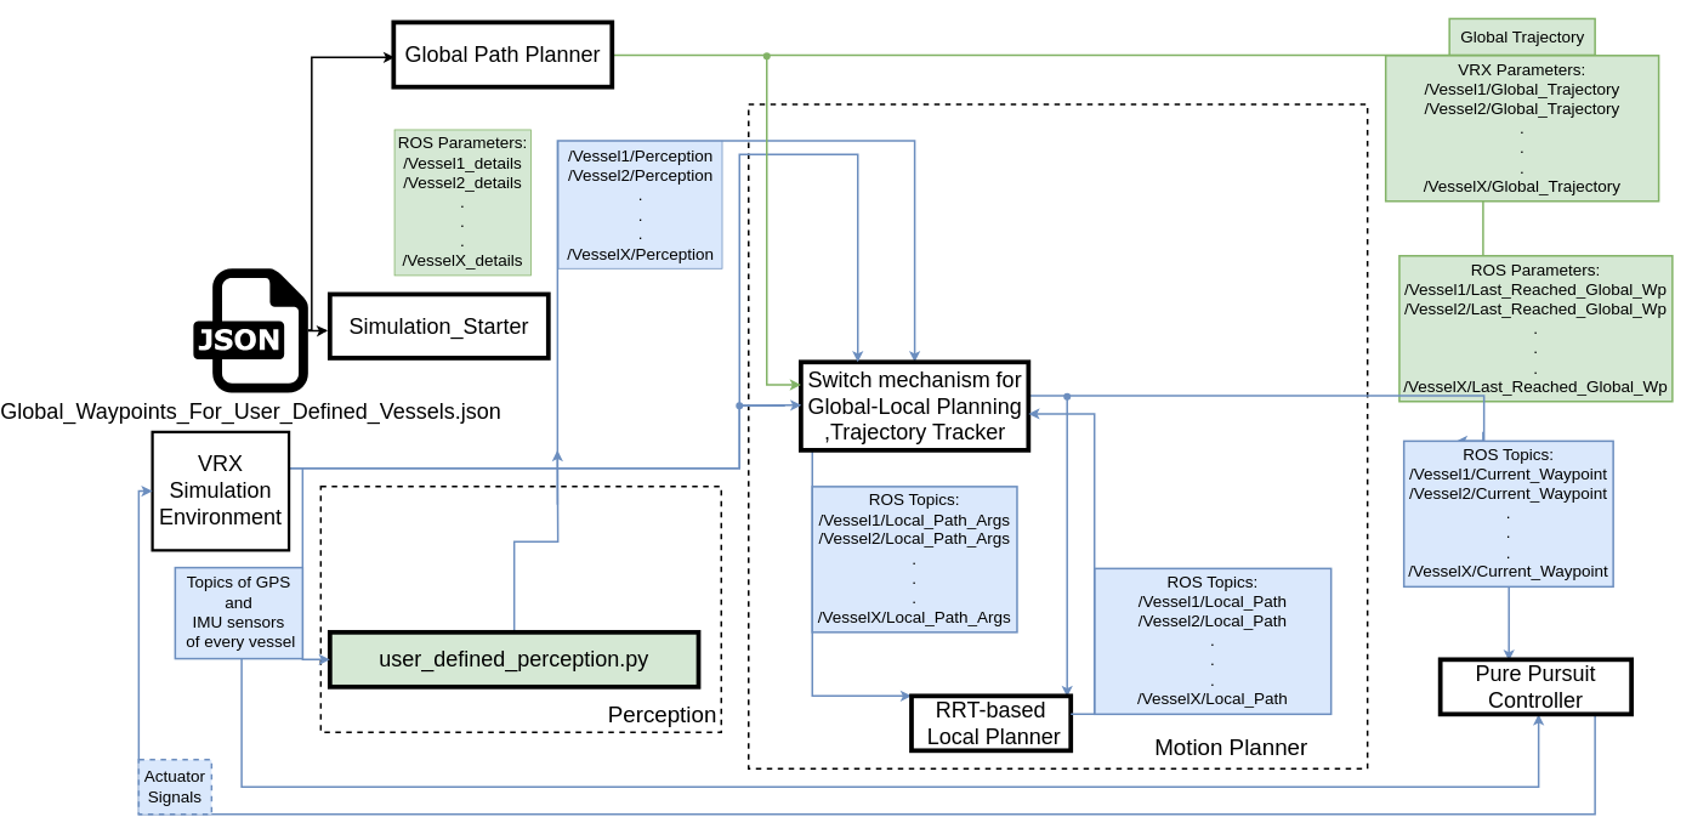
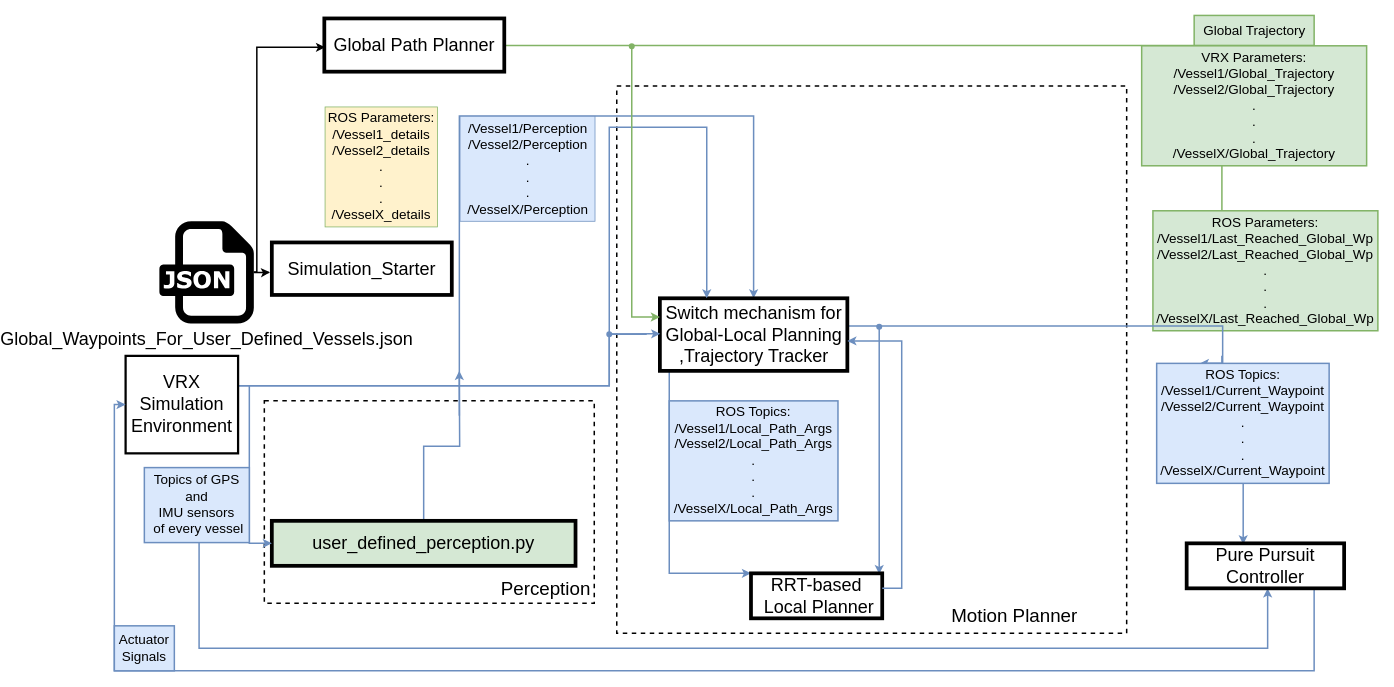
  <mxCell id="0" />
  <mxCell id="1" parent="0" />
  <mxCell id="2" style="edgeStyle=elbowEdgeStyle;rounded=0;orthogonalLoop=1;jettySize=auto;elbow=vertical;html=1;entryX=0.5;entryY=0;entryDx=0;entryDy=0;fontSize=15;startArrow=none;startFill=0;endArrow=block;endFill=1;exitX=1;exitY=0.25;exitDx=0;exitDy=0;fillColor=#d5e8d4;strokeColor=#82b366;strokeWidth=2;" parent="1" edge="1"><mxGeometry relative="1" as="geometry"><Array as="points"><mxPoint x="701" y="60" /><mxPoint x="621" y="80" /><mxPoint x="891" y="100" /><mxPoint x="531" y="250" /><mxPoint x="951" y="70" /></Array><mxPoint x="491" y="31" as="sourcePoint" /><mxPoint x="1497" y="414" as="targetPoint" /></mxGeometry></mxCell>
  <mxCell id="3" value="&lt;font style=&quot;font-size: 18px;&quot;&gt;ROS Parameters:&lt;br&gt;/Vessel1/Last_Reached_Global_Wp&lt;br style=&quot;border-color: var(--border-color);&quot;&gt;&lt;span style=&quot;&quot;&gt;/Vessel2/Last_Reached_Global_Wp&lt;/span&gt;&lt;br style=&quot;border-color: var(--border-color);&quot;&gt;&lt;span style=&quot;&quot;&gt;.&lt;/span&gt;&lt;br style=&quot;border-color: var(--border-color);&quot;&gt;&lt;span style=&quot;&quot;&gt;.&lt;/span&gt;&lt;br style=&quot;border-color: var(--border-color);&quot;&gt;&lt;span style=&quot;&quot;&gt;.&lt;/span&gt;&lt;br style=&quot;border-color: var(--border-color);&quot;&gt;&lt;span style=&quot;&quot;&gt;/VesselX/Last_Reached_Global_Wp&lt;/span&gt;&lt;br&gt;&lt;/font&gt;" style="rounded=0;whiteSpace=wrap;html=1;shadow=0;fillColor=#d5e8d4;strokeColor=#82b366;strokeWidth=2;" parent="1" vertex="1"><mxGeometry x="1405" y="280.5" width="300" height="160" as="geometry" /></mxCell>
  <mxCell id="4" value="" style="rounded=0;whiteSpace=wrap;html=1;dashed=1;strokeWidth=2;" parent="1" vertex="1"><mxGeometry x="690" y="114" width="680" height="730" as="geometry" /></mxCell>
  <mxCell id="5" value="" style="rounded=0;whiteSpace=wrap;html=1;dashed=1;strokeWidth=2;" parent="1" vertex="1"><mxGeometry x="220" y="534" width="440" height="270" as="geometry" /></mxCell>
  <mxCell id="6" value="&lt;font style=&quot;font-size: 24px;&quot;&gt;Global Path Planner&lt;br&gt;&lt;/font&gt;" style="rounded=0;whiteSpace=wrap;html=1;fontSize=15;strokeWidth=5;" parent="1" vertex="1"><mxGeometry x="300" y="24" width="240" height="71" as="geometry" /></mxCell>
  <mxCell id="7" style="edgeStyle=orthogonalEdgeStyle;rounded=0;orthogonalLoop=1;jettySize=auto;html=1;exitX=0.5;exitY=0;exitDx=0;exitDy=0;fontSize=15;strokeWidth=2;fillColor=#dae8fc;strokeColor=#6c8ebf;" parent="1" source="8" edge="1"><mxGeometry relative="1" as="geometry"><mxPoint x="480" y="494" as="targetPoint" /></mxGeometry></mxCell>
  <mxCell id="8" value="&lt;font style=&quot;font-size: 24px;&quot;&gt;user_defined_perception.py&lt;/font&gt;" style="rounded=0;whiteSpace=wrap;html=1;fontSize=15;strokeWidth=5;fillColor=#d5e8d4;" parent="1" vertex="1"><mxGeometry x="230" y="694" width="405" height="60" as="geometry" /></mxCell>
  <mxCell id="9" style="edgeStyle=orthogonalEdgeStyle;rounded=0;orthogonalLoop=1;jettySize=auto;html=1;entryX=0.359;entryY=0.024;entryDx=0;entryDy=0;strokeWidth=2;fillColor=#dae8fc;strokeColor=#6c8ebf;entryPerimeter=0;" parent="1" target="38" edge="1"><mxGeometry relative="1" as="geometry"><Array as="points"><mxPoint x="1610" y="544" /><mxPoint x="1610" y="544" /></Array><mxPoint x="1497" as="sourcePoint" y="474" /></mxGeometry></mxCell>
  <mxCell id="10" style="edgeStyle=orthogonalEdgeStyle;rounded=0;orthogonalLoop=1;jettySize=auto;html=1;entryX=0.5;entryY=0;entryDx=0;entryDy=0;strokeWidth=2;fillColor=#dae8fc;strokeColor=#6c8ebf;" parent="1" target="15" edge="1"><mxGeometry relative="1" as="geometry"><Array as="points"><mxPoint x="480" y="154" /><mxPoint x="873" y="154" /></Array><mxPoint x="480.059" y="554" as="sourcePoint" /><mxPoint x="785" y="154" as="targetPoint" /></mxGeometry></mxCell>
  <mxCell id="11" value="&lt;font style=&quot;font-size: 18px;&quot;&gt;/Vessel1/Perception&lt;br&gt;/Vessel2/Perception&lt;br&gt;.&lt;br&gt;.&lt;br&gt;.&lt;br&gt;/VesselX/Perception&lt;/font&gt;" style="text;html=1;align=center;verticalAlign=middle;resizable=0;points=[];autosize=1;strokeColor=#6c8ebf;fillColor=#dae8fc;fontSize=15;" parent="1" vertex="1"><mxGeometry x="481" y="154.5" width="180" height="140" as="geometry" /></mxCell>
  <mxCell id="12" style="edgeStyle=orthogonalEdgeStyle;rounded=0;orthogonalLoop=1;jettySize=auto;html=1;strokeWidth=2;fontSize=14;endArrow=classic;endFill=1;fillColor=#dae8fc;strokeColor=#6c8ebf;exitX=0;exitY=1;exitDx=0;exitDy=0;startArrow=oval;startFill=1;" parent="1" edge="1"><mxGeometry relative="1" as="geometry"><Array as="points"><mxPoint x="1040" y="595" /><mxPoint x="1040" y="595" /></Array><mxPoint x="1040" y="435" as="sourcePoint" /><mxPoint x="1040" y="765" as="targetPoint" /></mxGeometry></mxCell>
  <mxCell id="13" style="edgeStyle=orthogonalEdgeStyle;rounded=0;orthogonalLoop=1;jettySize=auto;html=1;entryX=0;entryY=0;entryDx=0;entryDy=0;strokeWidth=2;fillColor=#dae8fc;strokeColor=#6c8ebf;" parent="1" source="15" target="16" edge="1"><mxGeometry relative="1" as="geometry"><Array as="points"><mxPoint x="760" y="764" /></Array></mxGeometry></mxCell>
  <mxCell id="14" style="edgeStyle=orthogonalEdgeStyle;rounded=0;orthogonalLoop=1;jettySize=auto;html=1;strokeWidth=2;fillColor=#dae8fc;strokeColor=#6c8ebf;entryX=0.25;entryY=0;entryDx=0;entryDy=0;" parent="1" target="39" edge="1"><mxGeometry relative="1" as="geometry"><mxPoint x="891" y="434" as="sourcePoint" /><mxPoint x="1391" y="434" as="targetPoint" /><Array as="points"><mxPoint x="1498" y="434" /></Array></mxGeometry></mxCell>
  <mxCell id="15" value="&lt;font style=&quot;font-size: 24px;&quot;&gt;Switch mechanism for Global-Local Planning&lt;br&gt;,Trajectory Tracker&lt;br&gt;&lt;/font&gt;" style="rounded=0;whiteSpace=wrap;html=1;strokeWidth=5;fontSize=18;" parent="1" vertex="1"><mxGeometry x="747.5" y="397.2" width="250" height="96.8" as="geometry" /></mxCell>
  <mxCell id="16" value="&lt;font style=&quot;font-size: 24px;&quot;&gt;RRT-based&lt;br&gt;&amp;nbsp;Local Planner&lt;/font&gt;" style="rounded=0;whiteSpace=wrap;html=1;strokeWidth=5;fontSize=18;" parent="1" vertex="1"><mxGeometry x="869" y="764" width="175" height="60" as="geometry" /></mxCell>
  <mxCell id="17" value="&lt;font style=&quot;font-size: 18px;&quot;&gt;Global Trajectory&lt;/font&gt;" style="text;html=1;align=center;verticalAlign=middle;resizable=0;points=[];autosize=1;strokeColor=#82b366;fillColor=#d5e8d4;fontSize=18;strokeWidth=2;" parent="1" vertex="1"><mxGeometry x="1460" y="20" width="160" height="40" as="geometry" /></mxCell>
  <mxCell id="18" value="&lt;font style=&quot;font-size: 25px;&quot;&gt;Motion Planner&lt;/font&gt;" style="text;html=1;align=center;verticalAlign=middle;resizable=0;points=[];autosize=1;strokeColor=none;fillColor=none;fontSize=16;" parent="1" vertex="1"><mxGeometry x="1125" y="799" width="190" height="40" as="geometry" /></mxCell>
  <mxCell id="19" value="&lt;font style=&quot;font-size: 18px;&quot;&gt;VRX Parameters:&lt;br&gt;/Vessel1/Global_Trajectory&lt;br style=&quot;border-color: var(--border-color);&quot;&gt;/Vessel2/Global_Trajectory&lt;br style=&quot;border-color: var(--border-color);&quot;&gt;.&lt;br style=&quot;border-color: var(--border-color);&quot;&gt;.&lt;br style=&quot;border-color: var(--border-color);&quot;&gt;.&lt;br style=&quot;border-color: var(--border-color);&quot;&gt;/VesselX/Global_Trajectory&lt;/font&gt;" style="rounded=0;whiteSpace=wrap;html=1;shadow=0;fillColor=#d5e8d4;strokeColor=#82b366;strokeWidth=2;" parent="1" vertex="1"><mxGeometry x="1390" y="60.5" width="300" height="160" as="geometry" /></mxCell>
- <mxCell id="20" value="&lt;font style=&quot;font-size: 18px;&quot;&gt;&lt;font style=&quot;font-size: 18px;&quot;&gt;ROS Topics:&lt;br&gt;/Vessel1/Local_Path&lt;br style=&quot;border-color: var(--border-color);&quot;&gt;/Vessel2/Local_Path&lt;br style=&quot;border-color: var(--border-color);&quot;&gt;.&lt;br style=&quot;border-color: var(--border-color);&quot;&gt;.&lt;br style=&quot;border-color: var(--border-color);&quot;&gt;.&lt;br style=&quot;border-color: var(--border-color);&quot;&gt;/VesselX/&lt;/font&gt;Local_Path&lt;/font&gt;" style="rounded=0;whiteSpace=wrap;html=1;shadow=0;fillColor=#dae8fc;strokeColor=#6c8ebf;strokeWidth=2;" parent="1" vertex="1"><mxGeometry x="1070" y="624" width="260" height="160" as="geometry" /></mxCell>
  <mxCell id="21" value="&lt;font style=&quot;font-size: 25px;&quot;&gt;Perception&lt;/font&gt;" style="text;html=1;align=center;verticalAlign=middle;resizable=0;points=[];autosize=1;strokeColor=none;fillColor=none;fontSize=21;" parent="1" vertex="1"><mxGeometry x="525" y="764" width="140" height="40" as="geometry" /></mxCell>
  <mxCell id="22" style="edgeStyle=orthogonalEdgeStyle;rounded=0;orthogonalLoop=1;jettySize=auto;html=1;entryX=0;entryY=0.5;entryDx=0;entryDy=0;strokeWidth=2;fillColor=#dae8fc;strokeColor=#6c8ebf;" parent="1" source="25" target="8" edge="1"><mxGeometry relative="1" as="geometry"><Array as="points"><mxPoint x="200" y="514" /><mxPoint x="200" y="724" /></Array></mxGeometry></mxCell>
  <mxCell id="23" style="edgeStyle=orthogonalEdgeStyle;rounded=0;orthogonalLoop=1;jettySize=auto;html=1;entryX=0.25;entryY=0;entryDx=0;entryDy=0;strokeWidth=2;fillColor=#dae8fc;strokeColor=#6c8ebf;" parent="1" source="25" target="15" edge="1"><mxGeometry relative="1" as="geometry"><Array as="points"><mxPoint x="680" y="514" /><mxPoint x="680" y="169" /><mxPoint x="810" y="169" /></Array><mxPoint x="785" y="169" as="targetPoint" /></mxGeometry></mxCell>
  <mxCell id="24" style="edgeStyle=orthogonalEdgeStyle;rounded=0;orthogonalLoop=1;jettySize=auto;html=1;entryX=-0.018;entryY=0.643;entryDx=0;entryDy=0;entryPerimeter=0;strokeWidth=2;fillColor=#dae8fc;strokeColor=#6c8ebf;" parent="1" edge="1"><mxGeometry relative="1" as="geometry"><mxPoint x="200" y="514" as="sourcePoint" /><mxPoint x="748" y="444.653" as="targetPoint" /><Array as="points"><mxPoint x="680" y="514" /><mxPoint x="680" y="445" /></Array></mxGeometry></mxCell>
  <mxCell id="25" value="&lt;font style=&quot;font-size: 24px;&quot;&gt;VRX Simulation Environment&lt;/font&gt;" style="rounded=0;whiteSpace=wrap;html=1;fontSize=15;strokeWidth=3;" parent="1" vertex="1"><mxGeometry x="35" width="150" height="130" as="geometry" y="474" /></mxCell>
  <mxCell id="26" style="edgeStyle=orthogonalEdgeStyle;rounded=0;orthogonalLoop=1;jettySize=auto;html=1;strokeWidth=2;startArrow=none;startFill=0;" parent="1" edge="1"><mxGeometry relative="1" as="geometry"><Array as="points"><mxPoint x="210" y="362" /><mxPoint x="210" y="63" /></Array><mxPoint x="206" y="362" as="sourcePoint" /><mxPoint x="301" y="62.5" as="targetPoint" /></mxGeometry></mxCell>
  <mxCell id="27" style="edgeStyle=orthogonalEdgeStyle;rounded=0;orthogonalLoop=1;jettySize=auto;html=1;entryX=-0.01;entryY=0.57;entryDx=0;entryDy=0;entryPerimeter=0;strokeWidth=2;" parent="1" source="28" target="29" edge="1"><mxGeometry relative="1" as="geometry" /></mxCell>
  <mxCell id="28" value="&lt;font style=&quot;font-size: 24px;&quot;&gt;Global_Waypoints_For_User_Defined_Vessels.json&lt;/font&gt;" style="dashed=0;outlineConnect=0;html=1;align=center;labelPosition=center;verticalLabelPosition=bottom;verticalAlign=top;shape=mxgraph.weblogos.json;aspect=fixed;" parent="1" vertex="1"><mxGeometry x="80" y="294.5" width="126" height="136.44" as="geometry" /></mxCell>
  <mxCell id="29" value="&lt;font style=&quot;font-size: 24px;&quot;&gt;Simulation_Starter&lt;/font&gt;" style="rounded=0;whiteSpace=wrap;html=1;fontSize=15;strokeWidth=5;" parent="1" vertex="1"><mxGeometry x="230" y="322.74" width="240" height="70" as="geometry" /></mxCell>
- <mxCell id="30" value="&lt;font style=&quot;font-size: 18px;&quot;&gt;ROS Parameters:&lt;br&gt;/Vessel1_details&lt;br style=&quot;border-color: var(--border-color);&quot;&gt;/Vessel2_details&lt;br style=&quot;border-color: var(--border-color);&quot;&gt;.&lt;br style=&quot;border-color: var(--border-color);&quot;&gt;.&lt;br style=&quot;border-color: var(--border-color);&quot;&gt;.&lt;br style=&quot;border-color: var(--border-color);&quot;&gt;/VesselX_details&lt;/font&gt;" style="rounded=0;whiteSpace=wrap;html=1;shadow=0;fillColor=#d5e8d4;strokeColor=#82b366;" parent="1" vertex="1"><mxGeometry x="301" y="142.04" width="150" height="160" as="geometry" /></mxCell>
+ <mxCell id="30" value="&lt;font style=&quot;font-size: 18px;&quot;&gt;ROS Parameters:&lt;br&gt;/Vessel1_details&lt;br style=&quot;border-color: var(--border-color);&quot;&gt;/Vessel2_details&lt;br style=&quot;border-color: var(--border-color);&quot;&gt;.&lt;br style=&quot;border-color: var(--border-color);&quot;&gt;.&lt;br style=&quot;border-color: var(--border-color);&quot;&gt;.&lt;br style=&quot;border-color: var(--border-color);&quot;&gt;/VesselX_details&lt;/font&gt;" style="rounded=0;whiteSpace=wrap;html=1;shadow=0;fillColor=#fff2cc;strokeColor=#82b366;" parent="1" vertex="1"><mxGeometry x="301" y="142.04" width="150" height="160" as="geometry" /></mxCell>
  <mxCell id="31" value="&lt;font style=&quot;font-size: 18px;&quot;&gt;ROS Topics:&lt;br&gt;/Vessel1/Local_Path_Args&lt;br style=&quot;border-color: var(--border-color);&quot;&gt;&lt;span style=&quot;&quot;&gt;/Vessel2/&lt;/span&gt;Local_Path_Args&lt;br style=&quot;border-color: var(--border-color);&quot;&gt;&lt;span style=&quot;&quot;&gt;.&lt;/span&gt;&lt;br style=&quot;border-color: var(--border-color);&quot;&gt;&lt;span style=&quot;&quot;&gt;.&lt;/span&gt;&lt;br style=&quot;border-color: var(--border-color);&quot;&gt;&lt;span style=&quot;&quot;&gt;.&lt;/span&gt;&lt;br style=&quot;border-color: var(--border-color);&quot;&gt;&lt;span style=&quot;&quot;&gt;/VesselX/&lt;/span&gt;Local_Path_Args&lt;br&gt;&lt;/font&gt;" style="rounded=0;whiteSpace=wrap;html=1;shadow=0;fillColor=#dae8fc;strokeColor=#6c8ebf;strokeWidth=2;" parent="1" vertex="1"><mxGeometry x="760" y="534" width="225" height="160" as="geometry" /></mxCell>
  <mxCell id="32" style="edgeStyle=orthogonalEdgeStyle;rounded=0;orthogonalLoop=1;jettySize=auto;html=1;strokeWidth=2;fillColor=#d5e8d4;strokeColor=#82b366;startArrow=oval;startFill=1;entryX=0;entryY=0.5;entryDx=0;entryDy=0;" parent="1" edge="1"><mxGeometry relative="1" as="geometry"><mxPoint x="710" y="61" as="sourcePoint" /><mxPoint x="747.5" y="422.1" as="targetPoint" /><Array as="points"><mxPoint x="710" y="422" /></Array></mxGeometry></mxCell>
  <mxCell id="33" style="edgeStyle=orthogonalEdgeStyle;rounded=0;orthogonalLoop=1;jettySize=auto;html=1;strokeWidth=2;fillColor=#dae8fc;strokeColor=#6c8ebf;" parent="1" source="16" target="15" edge="1"><mxGeometry relative="1" as="geometry"><Array as="points"><mxPoint x="1070" y="784" /><mxPoint x="1070" y="454" /></Array></mxGeometry></mxCell>
  <mxCell id="34" style="edgeStyle=orthogonalEdgeStyle;rounded=0;orthogonalLoop=1;jettySize=auto;html=1;entryX=0.5;entryY=1;entryDx=0;entryDy=0;strokeWidth=2;fillColor=#dae8fc;strokeColor=#6c8ebf;" parent="1" edge="1"><mxGeometry relative="1" as="geometry"><mxPoint x="133" y="723" as="sourcePoint" /><mxPoint x="1558" y="784" as="targetPoint" /><Array as="points"><mxPoint x="133" y="864" /><mxPoint x="1558" y="864" /></Array></mxGeometry></mxCell>
  <mxCell id="35" value="&lt;font style=&quot;font-size: 18px;&quot;&gt;Topics of GPS and&lt;br style=&quot;border-color: var(--border-color);&quot;&gt;IMU sensors&lt;br style=&quot;border-color: var(--border-color);&quot;&gt;&amp;nbsp;of every vessel&lt;/font&gt;" style="rounded=0;whiteSpace=wrap;html=1;fillColor=#dae8fc;strokeColor=#6c8ebf;strokeWidth=2;" parent="1" vertex="1"><mxGeometry x="60" y="623" width="140" height="100" as="geometry" /></mxCell>
  <mxCell id="36" value="" style="endArrow=none;html=1;rounded=0;endFill=0;strokeWidth=2;startArrow=oval;startFill=1;fillColor=#dae8fc;strokeColor=#6c8ebf;" parent="1" edge="1"><mxGeometry width="50" height="50" relative="1" as="geometry"><mxPoint x="680" y="445" as="sourcePoint" /><mxPoint x="730" y="445" as="targetPoint" /></mxGeometry></mxCell>
  <mxCell id="37" style="edgeStyle=orthogonalEdgeStyle;rounded=0;orthogonalLoop=1;jettySize=auto;html=1;entryX=0;entryY=0.5;entryDx=0;entryDy=0;strokeWidth=2;fillColor=#dae8fc;strokeColor=#6c8ebf;" parent="1" source="38" target="25" edge="1"><mxGeometry relative="1" as="geometry"><Array as="points"><mxPoint x="1620" y="894" /><mxPoint x="20" y="894" /><mxPoint x="20" y="539" /></Array></mxGeometry></mxCell>
  <mxCell id="38" value="&lt;font style=&quot;font-size: 24px;&quot;&gt;Pure Pursuit&lt;br&gt;Controller&lt;/font&gt;" style="rounded=0;whiteSpace=wrap;html=1;fontSize=15;strokeWidth=5;" parent="1" vertex="1"><mxGeometry x="1450" y="724" width="210" height="60" as="geometry" /></mxCell>
  <mxCell id="39" value="&lt;font style=&quot;font-size: 18px;&quot;&gt;&lt;font style=&quot;font-size: 18px;&quot;&gt;&lt;font style=&quot;font-size: 18px;&quot;&gt;ROS Topics:&lt;br&gt;/Vessel1/Current_Waypoint&lt;br style=&quot;border-color: var(--border-color);&quot;&gt;/Vessel2/Current_Waypoint&lt;br style=&quot;border-color: var(--border-color);&quot;&gt;.&lt;br style=&quot;border-color: var(--border-color);&quot;&gt;.&lt;br style=&quot;border-color: var(--border-color);&quot;&gt;.&lt;br style=&quot;border-color: var(--border-color);&quot;&gt;/VesselX/&lt;/font&gt;&lt;/font&gt;Current_Waypoint&lt;/font&gt;" style="rounded=0;whiteSpace=wrap;html=1;shadow=0;fillColor=#dae8fc;strokeColor=#6c8ebf;strokeWidth=2;" parent="1" vertex="1"><mxGeometry x="1410" y="484" width="230" height="160" as="geometry" /></mxCell>
- <mxCell id="40" value="&lt;font style=&quot;font-size: 18px;&quot;&gt;Actuator Signals&lt;/font&gt;" style="rounded=0;whiteSpace=wrap;html=1;strokeWidth=2;fillColor=#dae8fc;strokeColor=#6c8ebf;dashed=1;" parent="1" vertex="1"><mxGeometry x="20" y="834" width="80" height="60" as="geometry" /></mxCell>
+ <mxCell id="40" value="&lt;font style=&quot;font-size: 18px;&quot;&gt;Actuator Signals&lt;/font&gt;" style="rounded=0;whiteSpace=wrap;html=1;strokeWidth=2;fillColor=#dae8fc;strokeColor=#6c8ebf;" parent="1" vertex="1"><mxGeometry x="20" y="834" width="80" height="60" as="geometry" /></mxCell>
